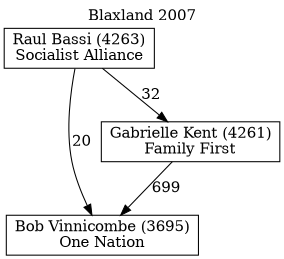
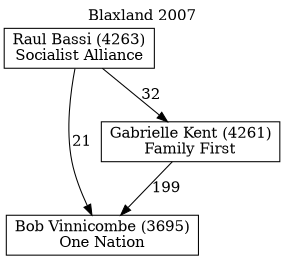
  digraph {
    label="Blaxland 2007"
    labelloc=t
    mclimit=10
    node [shape=box]
    n1 [label="Bob Vinnicombe (3695)\nOne Nation"]
    n2 [label="Gabrielle Kent (4261)\nFamily First"]
    n3 [label="Raul Bassi (4263)\nSocialist Alliance"]
-   n2 -> n1 [label=699]
-   n3 -> n1 [label=20]
+   n2 -> n1 [label=199]
+   n3 -> n1 [label=21]
    n3 -> n2 [label=32]
  }
